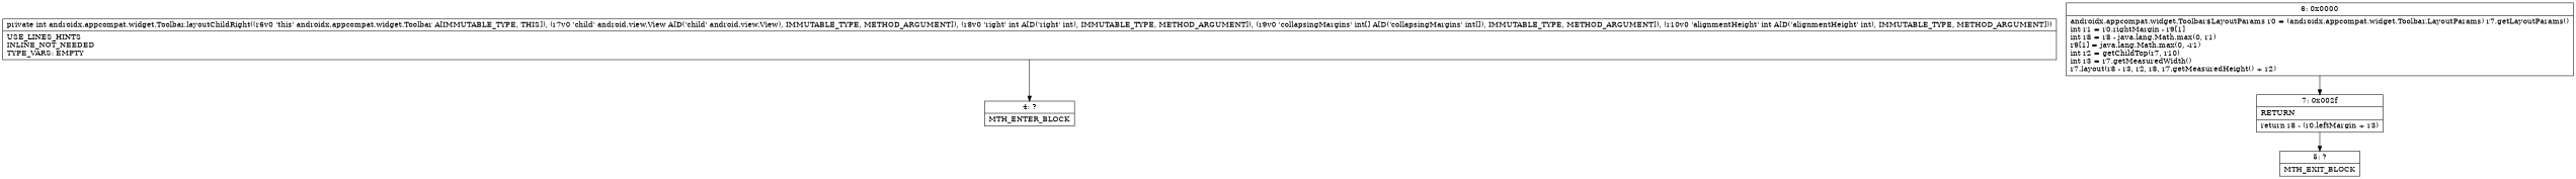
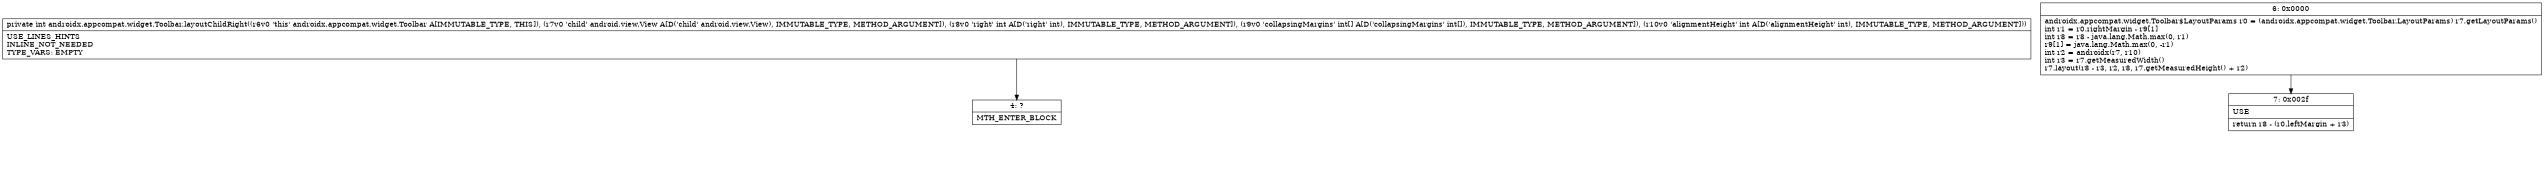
  digraph {
    node [shape=record]
    n1 [label="{4\:\ ?|MTH_ENTER_BLOCK\l}"]
-   n2 [label="{6\:\ 0x0000|androidx.appcompat.widget.Toolbar$LayoutParams r0 = (androidx.appcompat.widget.Toolbar.LayoutParams) r7.getLayoutParams()\lint r1 = r0.rightMargin \- r9[1]\lint r8 = r8 \- java.lang.Math.max(0, r1)\lr9[1] = java.lang.Math.max(0, \-r1)\lint r2 = getChildTop(r7, r10)\lint r3 = r7.getMeasuredWidth()\lr7.layout(r8 \- r3, r2, r8, r7.getMeasuredHeight() + r2)\l}"]
-   n3 [label="{7\:\ 0x002f|RETURN\l|return r8 \- (r0.leftMargin + r3)\l}"]
-   n4 [label="{5\:\ ?|MTH_EXIT_BLOCK\l}"]
+   n2 [label="{6\:\ 0x0000|androidx.appcompat.widget.Toolbar$LayoutParams r0 = (androidx.appcompat.widget.Toolbar.LayoutParams) r7.getLayoutParams()\lint r1 = r0.rightMargin \- r9[1]\lint r8 = r8 \- java.lang.Math.max(0, r1)\lr9[1] = java.lang.Math.max(0, \-r1)\lint r2 = androidx(r7, r10)\lint r3 = r7.getMeasuredWidth()\lr7.layout(r8 \- r3, r2, r8, r7.getMeasuredHeight() + r2)\l}"]
+   n3 [label="{7\:\ 0x002f|USE\l|return r8 \- (r0.leftMargin + r3)\l}"]
    n5 [label="{private int androidx.appcompat.widget.Toolbar.layoutChildRight((r6v0 'this' androidx.appcompat.widget.Toolbar A[IMMUTABLE_TYPE, THIS]), (r7v0 'child' android.view.View A[D('child' android.view.View), IMMUTABLE_TYPE, METHOD_ARGUMENT]), (r8v0 'right' int A[D('right' int), IMMUTABLE_TYPE, METHOD_ARGUMENT]), (r9v0 'collapsingMargins' int[] A[D('collapsingMargins' int[]), IMMUTABLE_TYPE, METHOD_ARGUMENT]), (r10v0 'alignmentHeight' int A[D('alignmentHeight' int), IMMUTABLE_TYPE, METHOD_ARGUMENT]))  | USE_LINES_HINTS\lINLINE_NOT_NEEDED\lTYPE_VARS: EMPTY\l}"]
    n2 -> n3
-   n3 -> n4
    n5 -> n1
  }
